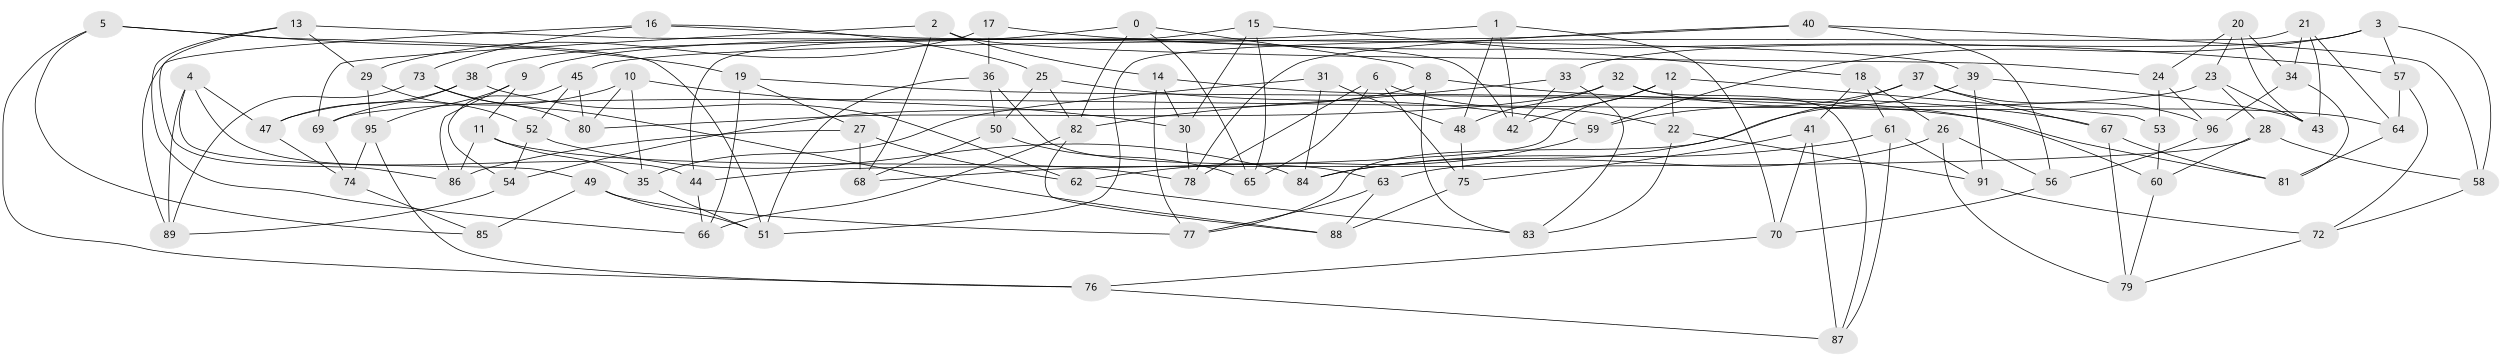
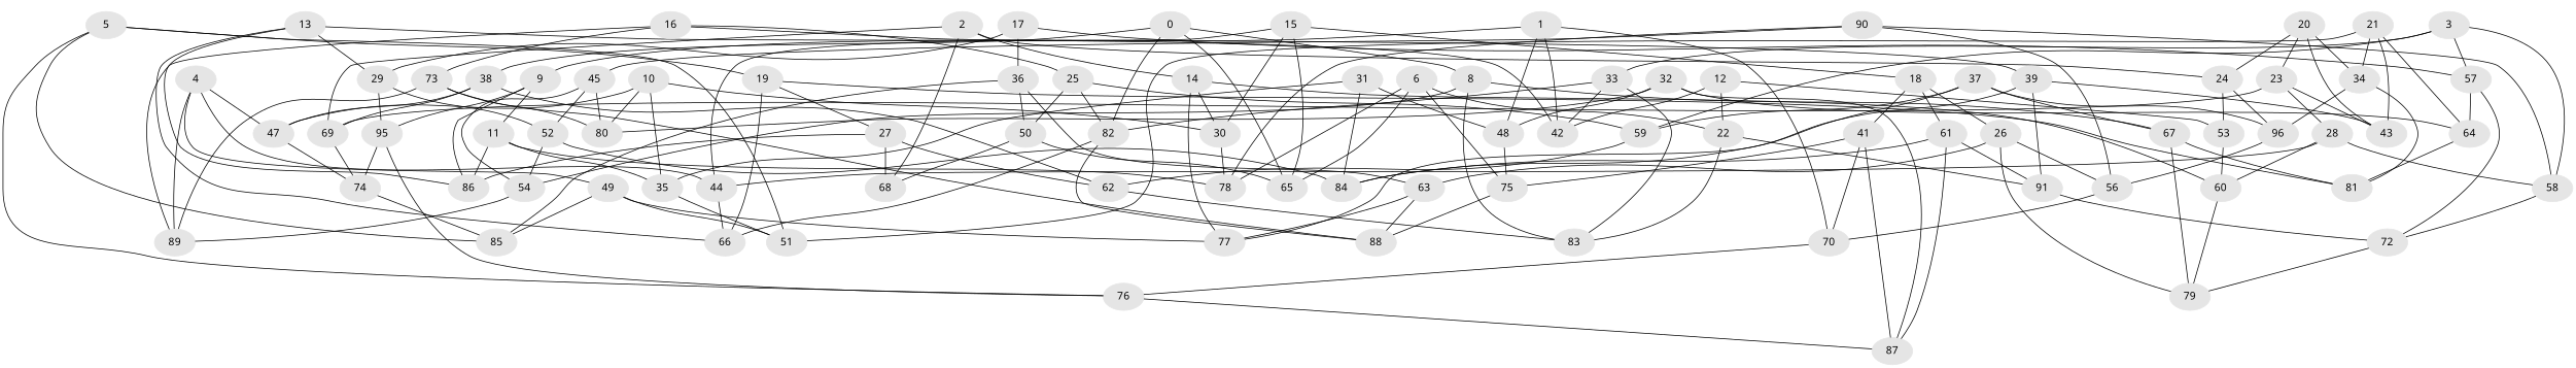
  graph {
    fontname="Noto Sans"
    node [color=gray90 fontname="Noto Sans" style=filled]
    edge [fontname="Noto Sans"]
    1
    9
    42
    48
    70
    11
    n7 [label=95]
    86
    75
    76
    2
    14
    24
    68
    69
    30
    60
    77
    53
    n20 [label=96]
    74
    3
    33
    57
    58
    59
    82
    83
    64
    72
    62
    4
    44
    47
    49
    89
    66
    51
    85
    5
    19
    27
    81
    87
    6
    22
    65
    78
    n49 [label=91]
    88
    n51 [label=0]
    8
    38
    54
    67
    79
    35
    10
    80
    12
    13
    29
    39
    52
    43
    84
    15
    18
    26
    41
    61
    16
    25
    73
    50
    17
    36
    63
    56
    20
    23
    34
    28
    21
    31
    32
    37
-   40
+   40 [label=90]
    45
    1 -- 9
    1 -- 42
    1 -- 48
    1 -- 70
    9 -- 11
    9 -- n7
    9 -- 86
    48 -- 75
    70 -- 76
    11 -- 86
    11 -- 78
    11 -- 35
    n7 -- 76
    n7 -- 74
    75 -- 88
    76 -- 87
    2 -- 14
    2 -- 24
    2 -- 68
    2 -- 69
    14 -- 30
    14 -- 60
    14 -- 77
    24 -- 53
    24 -- n20
    69 -- 74
    30 -- 78
    60 -- 79
    53 -- 60
    n20 -- 56
    74 -- 85
    3 -- 33
    3 -- 57
    3 -- 58
    3 -- 59
    33 -- 42
    33 -- 82
    33 -- 83
    57 -- 64
    57 -- 72
    58 -- 72
    59 -- 62
    82 -- 66
    82 -- 88
    64 -- 81
    72 -- 79
    62 -- 83
    4 -- 44
    4 -- 47
    4 -- 49
    4 -- 89
    44 -- 66
    47 -- 74
    49 -- 77
    49 -- 51
    49 -- 85
    5 -- 76
    5 -- 51
    5 -- 85
    5 -- 19
    19 -- 66
    19 -- 27
    19 -- 81
    27 -- 86
    27 -- 68
    27 -- 62
    6 -- 75
    6 -- 22
    6 -- 65
    6 -- 78
    22 -- 83
    22 -- n49
    n49 -- 72
    n51 -- 82
    n51 -- 65
    n51 -- 8
    n51 -- 38
    8 -- 83
    8 -- 54
    8 -- 67
    38 -- 69
    38 -- 62
    38 -- 47
    54 -- 89
    67 -- 81
    67 -- 79
    35 -- 51
    10 -- 30
    10 -- 47
    10 -- 35
    10 -- 80
    12 -- 42
-   12 -- 68
    12 -- 53
    12 -- 22
    13 -- 86
    13 -- 66
    13 -- 29
    13 -- 39
    29 -- n7
    29 -- 52
    39 -- n49
    39 -- 43
    39 -- 84
    52 -- 54
    52 -- 84
    15 -- 30
    15 -- 44
    15 -- 65
    15 -- 18
    18 -- 26
    18 -- 41
    18 -- 61
    26 -- 79
    26 -- 63
    26 -- 56
    41 -- 70
    41 -- 75
    41 -- 87
    61 -- 87
    61 -- n49
    61 -- 84
    16 -- 42
    16 -- 89
    16 -- 25
    16 -- 73
    25 -- 59
    25 -- 82
    25 -- 50
    73 -- 89
    73 -- 88
    73 -- 80
    50 -- 68
    50 -- 65
    17 -- 57
    17 -- 29
    17 -- 36
-   36 -- 51
+   36 -- 85
    36 -- 50
    36 -- 63
    63 -- 77
    63 -- 88
    56 -- 70
    20 -- 24
    20 -- 43
    20 -- 23
    20 -- 34
    23 -- 69
    23 -- 43
    23 -- 28
    34 -- n20
    34 -- 81
    28 -- 60
    28 -- 58
    28 -- 44
    21 -- 64
    21 -- 51
    21 -- 43
    21 -- 34
    31 -- 48
    31 -- 35
    31 -- 84
    32 -- 48
    32 -- 64
    32 -- 87
    32 -- 80
    37 -- 77
    37 -- n20
    37 -- 59
    37 -- 67
    40 -- 58
    40 -- 78
    40 -- 56
    40 -- 45
    45 -- 54
    45 -- 80
    45 -- 52
  }
